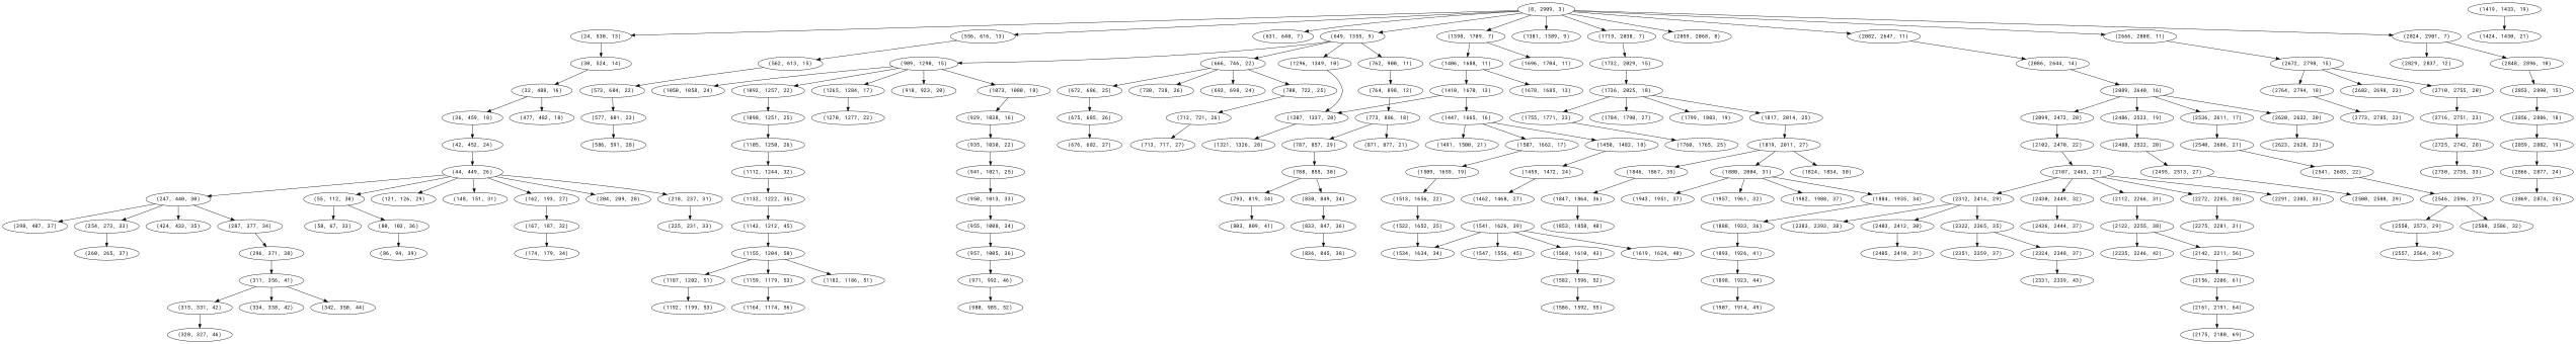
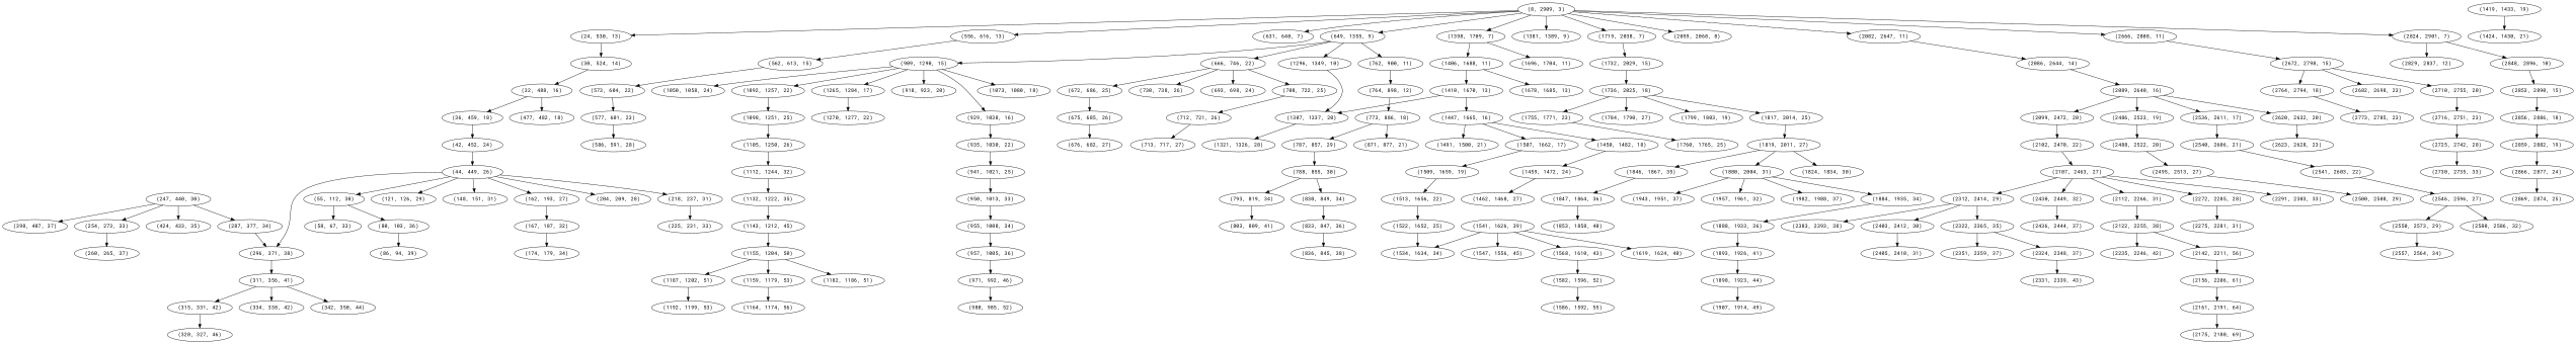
  digraph {
    fontname="Roboto Mono"
    node [fontname="Roboto Mono"]
    edge [fontname="Roboto Mono"]
    "(8, 2909, 3)"
    "(24, 530, 13)"
    "(556, 616, 13)"
    "(631, 640, 7)"
    "(649, 1355, 9)"
    "(1381, 1389, 9)"
    "(1398, 1709, 7)"
    "(1719, 2038, 7)"
    "(2059, 2068, 8)"
    "(2082, 2647, 11)"
    "(2666, 2808, 11)"
    "(2824, 2901, 7)"
    "(30, 524, 14)"
    "(562, 613, 15)"
    "(666, 746, 22)"
    "(762, 900, 11)"
    "(909, 1290, 15)"
    "(1296, 1349, 10)"
    "(1406, 1688, 11)"
    "(1696, 1704, 11)"
    "(1732, 2029, 15)"
    "(2086, 2644, 14)"
    "(2672, 2798, 15)"
    "(2829, 2837, 12)"
    "(2848, 2896, 10)"
    "(32, 488, 16)"
    "(36, 459, 18)"
    "(477, 482, 18)"
    "(42, 452, 24)"
    "(44, 449, 26)"
    "(55, 112, 30)"
    "(121, 126, 29)"
    "(148, 151, 31)"
    "(162, 193, 27)"
    "(204, 209, 28)"
    "(218, 237, 31)"
    "(247, 440, 30)"
    "(58, 67, 33)"
    "(80, 103, 36)"
    "(167, 187, 32)"
    "(225, 231, 33)"
    "(254, 273, 33)"
    "(287, 377, 34)"
    "(398, 407, 37)"
    "(424, 433, 35)"
    "(86, 94, 39)"
    "(174, 179, 34)"
    "(260, 265, 37)"
    "(296, 371, 38)"
    "(311, 356, 41)"
    "(315, 331, 42)"
    "(334, 338, 42)"
    "(342, 350, 44)"
    "(320, 327, 46)"
    "(573, 604, 22)"
    "(577, 601, 23)"
    "(586, 591, 28)"
    "(672, 686, 25)"
    "(693, 698, 24)"
    "(708, 722, 25)"
    "(730, 738, 26)"
    "(764, 898, 12)"
    "(918, 923, 20)"
    "(929, 1038, 16)"
    "(1050, 1058, 24)"
    "(1073, 1080, 18)"
    "(1092, 1257, 22)"
    "(1265, 1284, 17)"
    "(1307, 1337, 20)"
    "(675, 685, 26)"
    "(712, 721, 26)"
    "(676, 682, 27)"
    "(713, 717, 27)"
    "(773, 886, 18)"
    "(787, 857, 29)"
    "(871, 877, 21)"
    "(788, 855, 30)"
    "(793, 819, 34)"
    "(830, 849, 34)"
    n80 [label="(803, 809, 41)"]
    "(833, 847, 36)"
    "(836, 845, 38)"
    "(935, 1030, 22)"
    "(1098, 1251, 25)"
    "(1270, 1277, 22)"
    "(941, 1021, 25)"
    "(950, 1013, 33)"
    "(955, 1008, 34)"
    "(957, 1005, 36)"
    "(971, 992, 46)"
    "(980, 985, 52)"
    "(1105, 1250, 26)"
    "(1112, 1244, 32)"
    "(1132, 1222, 35)"
    "(1143, 1212, 45)"
    "(1155, 1204, 50)"
    "(1159, 1179, 53)"
    "(1182, 1186, 51)"
    "(1187, 1202, 51)"
    "(1164, 1174, 56)"
    "(1192, 1199, 53)"
    "(1321, 1326, 28)"
    "(1410, 1670, 13)"
    "(1678, 1685, 13)"
    "(1447, 1665, 16)"
    "(1419, 1433, 19)"
    "(1424, 1430, 21)"
    "(1450, 1482, 18)"
    "(1491, 1500, 21)"
    "(1507, 1662, 17)"
    "(1459, 1472, 24)"
    "(1509, 1659, 19)"
    "(1462, 1468, 27)"
    "(1513, 1656, 22)"
    "(1522, 1652, 25)"
    "(1534, 1634, 34)"
    "(1541, 1626, 39)"
    "(1547, 1556, 45)"
    "(1568, 1610, 43)"
    "(1619, 1624, 40)"
    "(1582, 1596, 52)"
    "(1586, 1592, 55)"
    "(1736, 2025, 18)"
    "(1755, 1771, 23)"
    "(1784, 1790, 27)"
    "(1799, 1803, 19)"
    "(1817, 2014, 25)"
    "(1760, 1765, 25)"
    "(1819, 2011, 27)"
    "(1824, 1834, 30)"
    "(1846, 1867, 35)"
    "(1880, 2004, 31)"
    "(1847, 1864, 36)"
    "(1884, 1935, 34)"
    "(1943, 1951, 37)"
    "(1957, 1961, 32)"
    "(1982, 1988, 37)"
    "(1853, 1858, 40)"
    "(1888, 1933, 36)"
    "(1893, 1926, 41)"
    "(1898, 1923, 44)"
    "(1907, 1914, 49)"
    "(2089, 2640, 16)"
    "(2099, 2472, 20)"
    "(2486, 2523, 19)"
    "(2536, 2611, 17)"
    "(2620, 2632, 20)"
    "(2102, 2470, 22)"
    "(2488, 2522, 20)"
    "(2540, 2606, 21)"
    "(2623, 2628, 23)"
    "(2107, 2463, 27)"
    "(2112, 2266, 31)"
    "(2272, 2285, 28)"
    "(2291, 2303, 33)"
    "(2312, 2414, 29)"
    "(2430, 2449, 32)"
    "(2122, 2255, 38)"
    "(2275, 2281, 31)"
    "(2322, 2365, 35)"
    "(2383, 2393, 38)"
    "(2403, 2412, 30)"
    "(2436, 2444, 37)"
    "(2142, 2211, 56)"
    "(2235, 2246, 42)"
    "(2156, 2206, 61)"
    "(2161, 2191, 64)"
    "(2175, 2180, 69)"
    "(2324, 2348, 37)"
    "(2351, 2359, 37)"
    "(2405, 2410, 31)"
    "(2331, 2339, 43)"
    "(2495, 2513, 27)"
    "(2500, 2508, 29)"
    "(2541, 2603, 22)"
    "(2546, 2596, 27)"
    "(2550, 2573, 29)"
    "(2580, 2586, 32)"
    "(2557, 2564, 34)"
    "(2682, 2698, 23)"
    "(2710, 2755, 20)"
    "(2764, 2794, 18)"
    "(2716, 2751, 23)"
    "(2773, 2785, 23)"
    "(2725, 2742, 28)"
    "(2730, 2735, 33)"
    "(2853, 2890, 15)"
    "(2856, 2886, 18)"
    "(2859, 2882, 19)"
    "(2866, 2877, 24)"
    "(2869, 2874, 25)"
    "(8, 2909, 3)" -> "(24, 530, 13)"
    "(8, 2909, 3)" -> "(556, 616, 13)"
    "(8, 2909, 3)" -> "(631, 640, 7)"
    "(8, 2909, 3)" -> "(649, 1355, 9)"
    "(8, 2909, 3)" -> "(1381, 1389, 9)"
    "(8, 2909, 3)" -> "(1398, 1709, 7)"
    "(8, 2909, 3)" -> "(1719, 2038, 7)"
    "(8, 2909, 3)" -> "(2059, 2068, 8)"
    "(8, 2909, 3)" -> "(2082, 2647, 11)"
    "(8, 2909, 3)" -> "(2666, 2808, 11)"
    "(8, 2909, 3)" -> "(2824, 2901, 7)"
    "(24, 530, 13)" -> "(30, 524, 14)"
    "(556, 616, 13)" -> "(562, 613, 15)"
    "(649, 1355, 9)" -> "(666, 746, 22)"
    "(649, 1355, 9)" -> "(762, 900, 11)"
    "(649, 1355, 9)" -> "(909, 1290, 15)"
    "(649, 1355, 9)" -> "(1296, 1349, 10)"
    "(1398, 1709, 7)" -> "(1406, 1688, 11)"
    "(1398, 1709, 7)" -> "(1696, 1704, 11)"
    "(1719, 2038, 7)" -> "(1732, 2029, 15)"
    "(2082, 2647, 11)" -> "(2086, 2644, 14)"
    "(2666, 2808, 11)" -> "(2672, 2798, 15)"
    "(2824, 2901, 7)" -> "(2829, 2837, 12)"
    "(2824, 2901, 7)" -> "(2848, 2896, 10)"
    "(30, 524, 14)" -> "(32, 488, 16)"
    "(562, 613, 15)" -> "(573, 604, 22)"
    "(666, 746, 22)" -> "(672, 686, 25)"
    "(666, 746, 22)" -> "(693, 698, 24)"
    "(666, 746, 22)" -> "(708, 722, 25)"
    "(666, 746, 22)" -> "(730, 738, 26)"
    "(762, 900, 11)" -> "(764, 898, 12)"
    "(909, 1290, 15)" -> "(918, 923, 20)"
-   "(1073, 1080, 18)" -> "(929, 1038, 16)"
+   "(909, 1290, 15)" -> "(929, 1038, 16)"
    "(909, 1290, 15)" -> "(1050, 1058, 24)"
    "(909, 1290, 15)" -> "(1073, 1080, 18)"
    "(909, 1290, 15)" -> "(1092, 1257, 22)"
    "(909, 1290, 15)" -> "(1265, 1284, 17)"
    "(1296, 1349, 10)" -> "(1307, 1337, 20)"
    "(1406, 1688, 11)" -> "(1410, 1670, 13)"
    "(1406, 1688, 11)" -> "(1678, 1685, 13)"
    "(1732, 2029, 15)" -> "(1736, 2025, 18)"
    "(2086, 2644, 14)" -> "(2089, 2640, 16)"
    "(2672, 2798, 15)" -> "(2682, 2698, 23)"
    "(2672, 2798, 15)" -> "(2710, 2755, 20)"
    "(2672, 2798, 15)" -> "(2764, 2794, 18)"
    "(2848, 2896, 10)" -> "(2853, 2890, 15)"
    "(32, 488, 16)" -> "(36, 459, 18)"
    "(32, 488, 16)" -> "(477, 482, 18)"
    "(36, 459, 18)" -> "(42, 452, 24)"
    "(42, 452, 24)" -> "(44, 449, 26)"
    "(44, 449, 26)" -> "(55, 112, 30)"
    "(44, 449, 26)" -> "(121, 126, 29)"
    "(44, 449, 26)" -> "(148, 151, 31)"
    "(44, 449, 26)" -> "(162, 193, 27)"
    "(44, 449, 26)" -> "(204, 209, 28)"
    "(44, 449, 26)" -> "(218, 237, 31)"
-   "(44, 449, 26)" -> "(247, 440, 30)"
+   "(44, 449, 26)" -> "(296, 371, 38)"
    "(55, 112, 30)" -> "(58, 67, 33)"
    "(55, 112, 30)" -> "(80, 103, 36)"
    "(162, 193, 27)" -> "(167, 187, 32)"
    "(218, 237, 31)" -> "(225, 231, 33)"
    "(247, 440, 30)" -> "(254, 273, 33)"
    "(247, 440, 30)" -> "(287, 377, 34)"
    "(247, 440, 30)" -> "(398, 407, 37)"
    "(247, 440, 30)" -> "(424, 433, 35)"
    "(80, 103, 36)" -> "(86, 94, 39)"
    "(167, 187, 32)" -> "(174, 179, 34)"
    "(254, 273, 33)" -> "(260, 265, 37)"
    "(287, 377, 34)" -> "(296, 371, 38)"
    "(296, 371, 38)" -> "(311, 356, 41)"
    "(311, 356, 41)" -> "(315, 331, 42)"
    "(311, 356, 41)" -> "(334, 338, 42)"
    "(311, 356, 41)" -> "(342, 350, 44)"
    "(315, 331, 42)" -> "(320, 327, 46)"
    "(573, 604, 22)" -> "(577, 601, 23)"
    "(577, 601, 23)" -> "(586, 591, 28)"
    "(672, 686, 25)" -> "(675, 685, 26)"
    "(708, 722, 25)" -> "(712, 721, 26)"
    "(764, 898, 12)" -> "(773, 886, 18)"
    "(929, 1038, 16)" -> "(935, 1030, 22)"
    "(1092, 1257, 22)" -> "(1098, 1251, 25)"
    "(1265, 1284, 17)" -> "(1270, 1277, 22)"
    "(1307, 1337, 20)" -> "(1321, 1326, 28)"
    "(675, 685, 26)" -> "(676, 682, 27)"
    "(712, 721, 26)" -> "(713, 717, 27)"
    "(773, 886, 18)" -> "(787, 857, 29)"
    "(773, 886, 18)" -> "(871, 877, 21)"
    "(787, 857, 29)" -> "(788, 855, 30)"
    "(788, 855, 30)" -> "(793, 819, 34)"
    "(788, 855, 30)" -> "(830, 849, 34)"
    "(793, 819, 34)" -> n80
    "(830, 849, 34)" -> "(833, 847, 36)"
    "(833, 847, 36)" -> "(836, 845, 38)"
    "(935, 1030, 22)" -> "(941, 1021, 25)"
    "(1098, 1251, 25)" -> "(1105, 1250, 26)"
    "(941, 1021, 25)" -> "(950, 1013, 33)"
    "(950, 1013, 33)" -> "(955, 1008, 34)"
    "(955, 1008, 34)" -> "(957, 1005, 36)"
    "(957, 1005, 36)" -> "(971, 992, 46)"
    "(971, 992, 46)" -> "(980, 985, 52)"
    "(1105, 1250, 26)" -> "(1112, 1244, 32)"
    "(1112, 1244, 32)" -> "(1132, 1222, 35)"
    "(1132, 1222, 35)" -> "(1143, 1212, 45)"
    "(1143, 1212, 45)" -> "(1155, 1204, 50)"
    "(1155, 1204, 50)" -> "(1159, 1179, 53)"
    "(1155, 1204, 50)" -> "(1182, 1186, 51)"
    "(1155, 1204, 50)" -> "(1187, 1202, 51)"
    "(1159, 1179, 53)" -> "(1164, 1174, 56)"
    "(1187, 1202, 51)" -> "(1192, 1199, 53)"
    "(1410, 1670, 13)" -> "(1307, 1337, 20)"
    "(1410, 1670, 13)" -> "(1447, 1665, 16)"
    "(1447, 1665, 16)" -> "(1450, 1482, 18)"
    "(1447, 1665, 16)" -> "(1491, 1500, 21)"
    "(1447, 1665, 16)" -> "(1507, 1662, 17)"
    "(1419, 1433, 19)" -> "(1424, 1430, 21)"
    "(1450, 1482, 18)" -> "(1459, 1472, 24)"
    "(1507, 1662, 17)" -> "(1509, 1659, 19)"
    "(1459, 1472, 24)" -> "(1462, 1468, 27)"
    "(1509, 1659, 19)" -> "(1513, 1656, 22)"
    "(1513, 1656, 22)" -> "(1522, 1652, 25)"
    "(1522, 1652, 25)" -> "(1534, 1634, 34)"
    "(1541, 1626, 39)" -> "(1534, 1634, 34)"
    "(1541, 1626, 39)" -> "(1547, 1556, 45)"
    "(1541, 1626, 39)" -> "(1568, 1610, 43)"
    "(1541, 1626, 39)" -> "(1619, 1624, 40)"
    "(1568, 1610, 43)" -> "(1582, 1596, 52)"
    "(1582, 1596, 52)" -> "(1586, 1592, 55)"
    "(1736, 2025, 18)" -> "(1755, 1771, 23)"
    "(1736, 2025, 18)" -> "(1784, 1790, 27)"
    "(1736, 2025, 18)" -> "(1799, 1803, 19)"
    "(1736, 2025, 18)" -> "(1817, 2014, 25)"
    "(1755, 1771, 23)" -> "(1760, 1765, 25)"
    "(1817, 2014, 25)" -> "(1819, 2011, 27)"
    "(1819, 2011, 27)" -> "(1824, 1834, 30)"
    "(1819, 2011, 27)" -> "(1846, 1867, 35)"
    "(1819, 2011, 27)" -> "(1880, 2004, 31)"
    "(1846, 1867, 35)" -> "(1847, 1864, 36)"
    "(1880, 2004, 31)" -> "(1884, 1935, 34)"
    "(1880, 2004, 31)" -> "(1943, 1951, 37)"
    "(1880, 2004, 31)" -> "(1957, 1961, 32)"
    "(1880, 2004, 31)" -> "(1982, 1988, 37)"
    "(1847, 1864, 36)" -> "(1853, 1858, 40)"
    "(1884, 1935, 34)" -> "(1888, 1933, 36)"
    "(1888, 1933, 36)" -> "(1893, 1926, 41)"
    "(1893, 1926, 41)" -> "(1898, 1923, 44)"
    "(1898, 1923, 44)" -> "(1907, 1914, 49)"
    "(2089, 2640, 16)" -> "(2099, 2472, 20)"
    "(2089, 2640, 16)" -> "(2486, 2523, 19)"
    "(2089, 2640, 16)" -> "(2536, 2611, 17)"
    "(2089, 2640, 16)" -> "(2620, 2632, 20)"
    "(2099, 2472, 20)" -> "(2102, 2470, 22)"
    "(2486, 2523, 19)" -> "(2488, 2522, 20)"
    "(2536, 2611, 17)" -> "(2540, 2606, 21)"
    "(2620, 2632, 20)" -> "(2623, 2628, 23)"
    "(2102, 2470, 22)" -> "(2107, 2463, 27)"
    "(2488, 2522, 20)" -> "(2495, 2513, 27)"
    "(2540, 2606, 21)" -> "(2541, 2603, 22)"
    "(2107, 2463, 27)" -> "(2112, 2266, 31)"
    "(2107, 2463, 27)" -> "(2272, 2285, 28)"
    "(2107, 2463, 27)" -> "(2291, 2303, 33)"
    "(2107, 2463, 27)" -> "(2312, 2414, 29)"
    "(2107, 2463, 27)" -> "(2430, 2449, 32)"
    "(2112, 2266, 31)" -> "(2122, 2255, 38)"
    "(2272, 2285, 28)" -> "(2275, 2281, 31)"
    "(2312, 2414, 29)" -> "(2322, 2365, 35)"
    "(2312, 2414, 29)" -> "(2383, 2393, 38)"
    "(2312, 2414, 29)" -> "(2403, 2412, 30)"
    "(2430, 2449, 32)" -> "(2436, 2444, 37)"
    "(2122, 2255, 38)" -> "(2142, 2211, 56)"
    "(2122, 2255, 38)" -> "(2235, 2246, 42)"
    "(2322, 2365, 35)" -> "(2324, 2348, 37)"
    "(2322, 2365, 35)" -> "(2351, 2359, 37)"
    "(2403, 2412, 30)" -> "(2405, 2410, 31)"
    "(2142, 2211, 56)" -> "(2156, 2206, 61)"
    "(2156, 2206, 61)" -> "(2161, 2191, 64)"
    "(2161, 2191, 64)" -> "(2175, 2180, 69)"
    "(2324, 2348, 37)" -> "(2331, 2339, 43)"
    "(2495, 2513, 27)" -> "(2500, 2508, 29)"
    "(2541, 2603, 22)" -> "(2546, 2596, 27)"
    "(2546, 2596, 27)" -> "(2550, 2573, 29)"
    "(2546, 2596, 27)" -> "(2580, 2586, 32)"
    "(2550, 2573, 29)" -> "(2557, 2564, 34)"
    "(2710, 2755, 20)" -> "(2716, 2751, 23)"
    "(2764, 2794, 18)" -> "(2773, 2785, 23)"
    "(2716, 2751, 23)" -> "(2725, 2742, 28)"
    "(2725, 2742, 28)" -> "(2730, 2735, 33)"
    "(2853, 2890, 15)" -> "(2856, 2886, 18)"
    "(2856, 2886, 18)" -> "(2859, 2882, 19)"
    "(2859, 2882, 19)" -> "(2866, 2877, 24)"
    "(2866, 2877, 24)" -> "(2869, 2874, 25)"
  }
